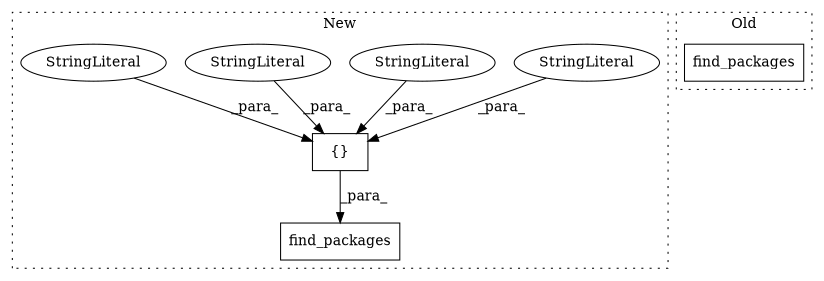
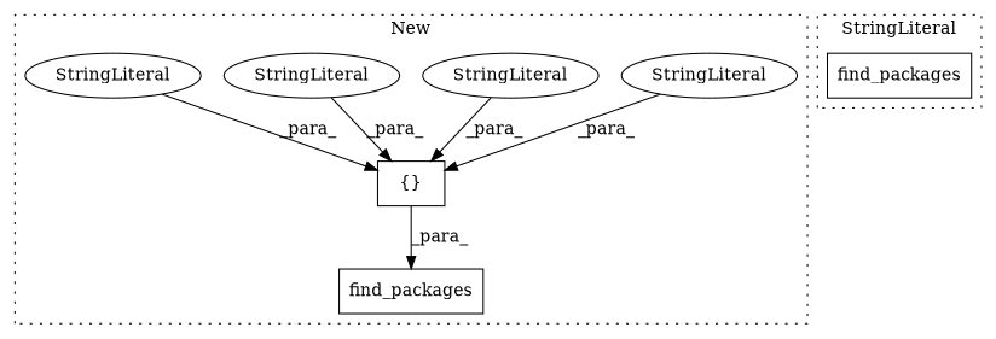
  digraph {
    node [a=45 l="14,1" shape=ellipse]
    n1 [a=32 label=find_packages s="976,1044" shape=box]
    n2 [a=4 l="1,1" label="{}" s="1002,1043" shape=box]
    n3 [l=6 label=StringLiteral s=1003]
    n4 [l=7 label=StringLiteral s=1036]
    n5 [l=7 label=StringLiteral s=1020]
    n6 [l=9 label=StringLiteral s=1010]
    n7 [a=32 label=find_packages s="956,979" shape=box]
    subgraph cluster_1 {
      label=New
      style=dotted
      n1
      n2
      n3
      n4
      n5
      n6
    }
    subgraph cluster_2 {
-     label=Old
+     label=StringLiteral
      style=dotted
      n7
    }
    n2 -> n1 [label=_para_]
    n3 -> n2 [label=_para_]
    n4 -> n2 [label=_para_]
    n5 -> n2 [label=_para_]
    n6 -> n2 [label=_para_]
  }
